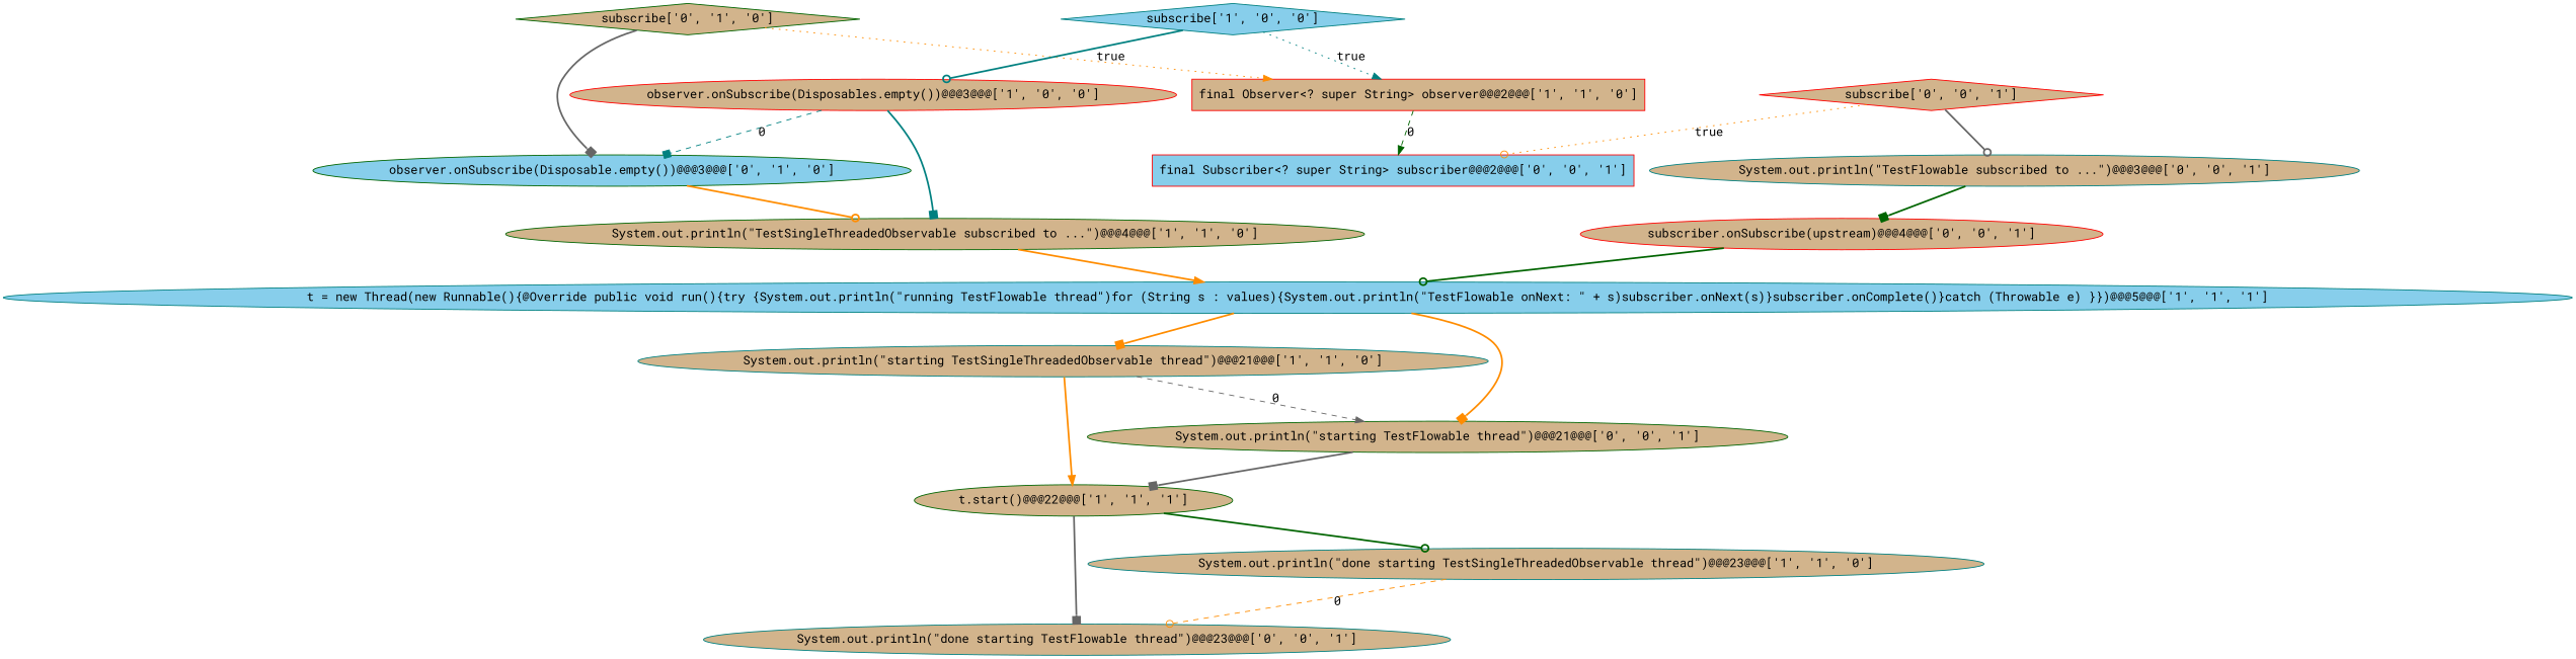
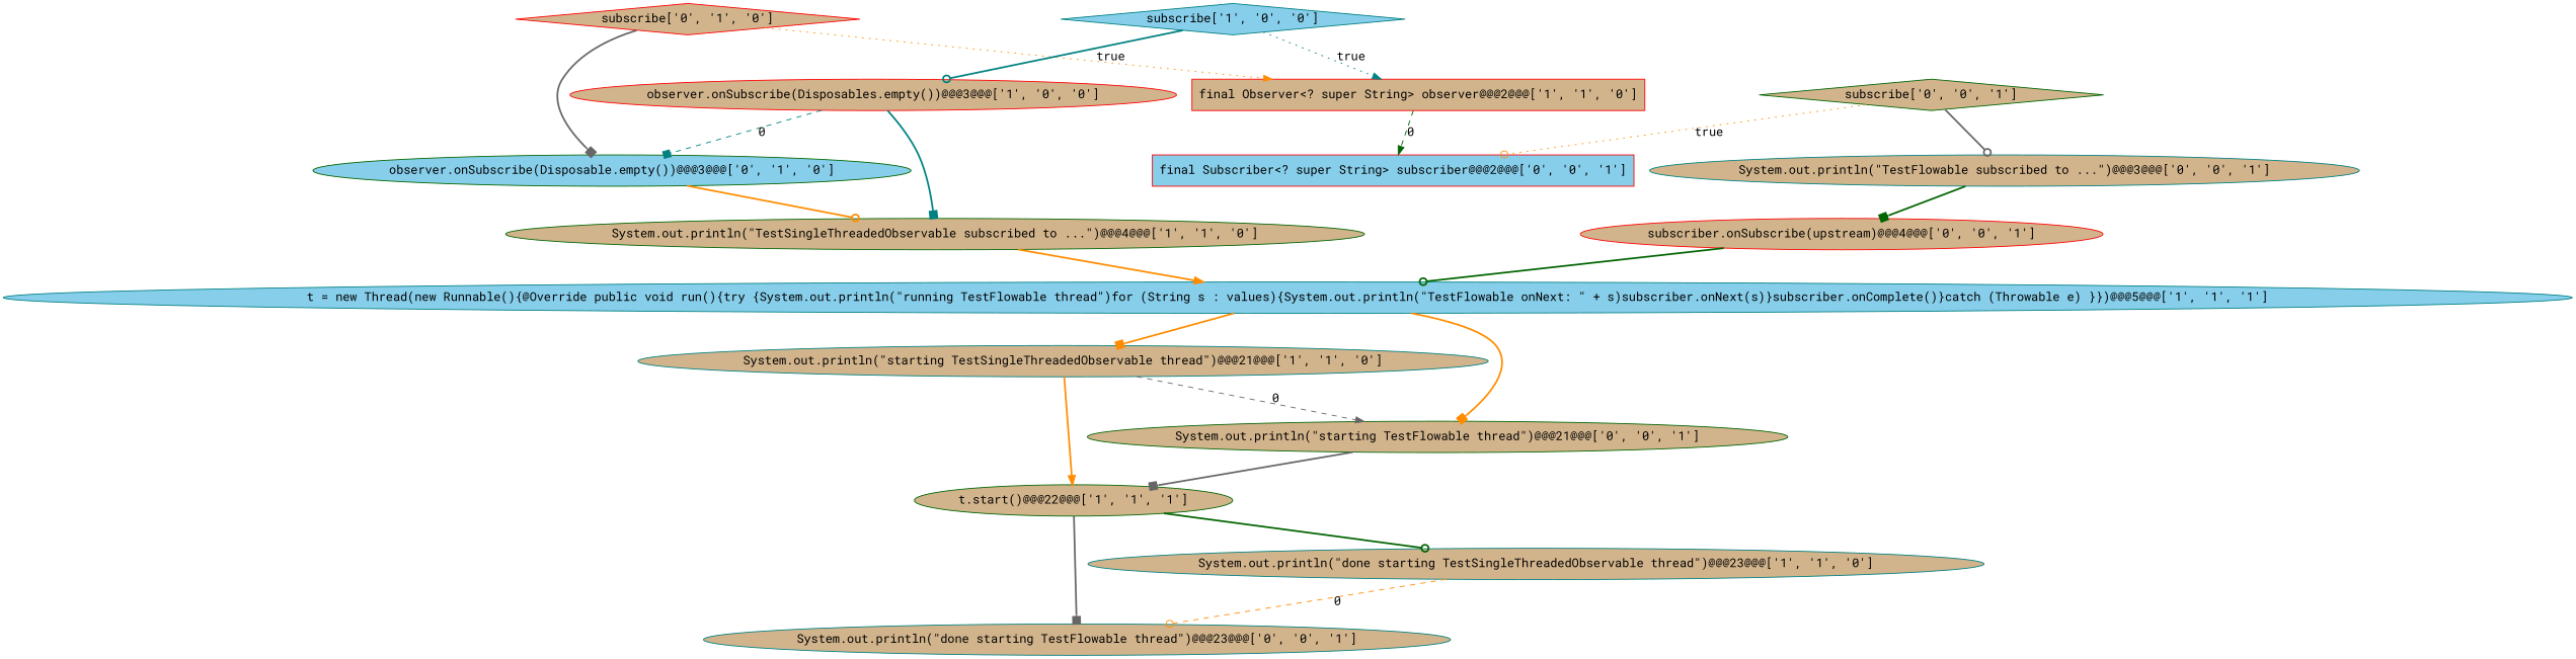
  digraph {
    fontname="Roboto Mono"
    node [color=teal fillcolor=tan fontname="Roboto Mono" shape=ellipse style=filled]
    edge [arrowhead=box color=darkorange fontname="Roboto Mono" style=bold]
-   n1 [color=darkgreen label="subscribe['0', '1', '0']" shape=diamond]
+   n1 [color=red label="subscribe['0', '1', '0']" shape=diamond]
    n2 [color=darkgreen fillcolor=skyblue label="observer.onSubscribe(Disposable.empty())@@@3@@@['0', '1', '0']"]
    n3 [color=red label="final Observer<? super String> observer@@@2@@@['1', '1', '0']" shape=box]
    n4 [color=darkgreen label="System.out.println(\"TestSingleThreadedObservable subscribed to ...\")@@@4@@@['1', '1', '0']"]
    n5 [color=red fillcolor=skyblue label="final Subscriber<? super String> subscriber@@@2@@@['0', '0', '1']" shape=box]
    n6 [label="System.out.println(\"starting TestSingleThreadedObservable thread\")@@@21@@@['1', '1', '0']"]
    n7 [color=darkgreen label="System.out.println(\"starting TestFlowable thread\")@@@21@@@['0', '0', '1']"]
    n8 [color=darkgreen label="t.start()@@@22@@@['1', '1', '1']"]
    n9 [label="System.out.println(\"done starting TestSingleThreadedObservable thread\")@@@23@@@['1', '1', '0']"]
    n10 [label="System.out.println(\"done starting TestFlowable thread\")@@@23@@@['0', '0', '1']"]
-   n11 [color=red label="subscribe['0', '0', '1']" shape=diamond]
+   n11 [color=darkgreen label="subscribe['0', '0', '1']" shape=diamond]
    n12 [label="System.out.println(\"TestFlowable subscribed to ...\")@@@3@@@['0', '0', '1']"]
    n13 [color=red label="subscriber.onSubscribe(upstream)@@@4@@@['0', '0', '1']"]
    n14 [fillcolor=skyblue label="subscribe['1', '0', '0']" shape=diamond]
    n15 [color=red label="observer.onSubscribe(Disposables.empty())@@@3@@@['1', '0', '0']"]
    n16 [fillcolor=skyblue label="t = new Thread(new Runnable(){@Override public void run(){try {System.out.println(\"running TestFlowable thread\")for (String s : values){System.out.println(\"TestFlowable onNext: \" + s)subscriber.onNext(s)}subscriber.onComplete()}catch (Throwable e) }})@@@5@@@['1', '1', '1']"]
    n1 -> n2 [color=gray40]
    n1 -> n3 [arrowhead=normal label=true style=dotted]
    n2 -> n4 [arrowhead=odot]
    n3 -> n5 [arrowhead=normal color=darkgreen label=0 style=dashed]
    n4 -> n16 [arrowhead=normal]
    n6 -> n7 [arrowhead=normal color=gray40 label=0 style=dashed]
    n6 -> n8 [arrowhead=normal]
    n7 -> n8 [color=gray40]
    n8 -> n9 [arrowhead=odot color=darkgreen]
    n8 -> n10 [color=gray40]
    n9 -> n10 [arrowhead=odot label=0 style=dashed]
    n11 -> n5 [arrowhead=odot label=true style=dotted]
    n11 -> n12 [arrowhead=odot color=gray40]
    n12 -> n13 [color=darkgreen]
    n13 -> n16 [arrowhead=odot color=darkgreen]
    n14 -> n3 [arrowhead=normal color=teal label=true style=dotted]
    n14 -> n15 [arrowhead=odot color=teal]
    n15 -> n2 [color=teal label=0 style=dashed]
    n15 -> n4 [color=teal]
    n16 -> n6
    n16 -> n7
  }
